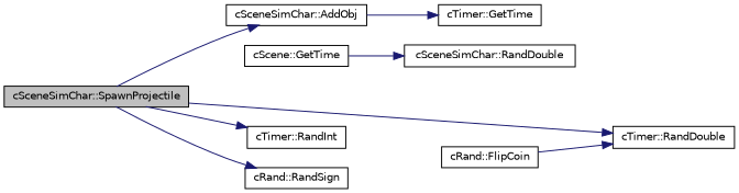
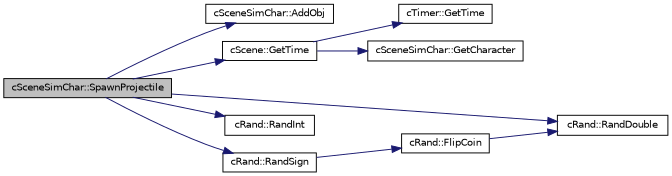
  digraph {
    rankdir=LR
    node [color=black fillcolor=white fontname=Helvetica fontsize=10 shape=record style=filled]
    edge [color=midnightblue fontname=Helvetica fontsize=10 labelfontname=Helvetica labelfontsize=10 style=solid]
    n1 [fillcolor=grey75 fontcolor=black height=0.2 label="cSceneSimChar::SpawnProjectile" width=0.4]
    n2 [height=0.2 label="cSceneSimChar::AddObj" width=0.4]
    n3 [height=0.2 label="cScene::GetTime" width=0.4]
-   n4 [height=0.2 label="cTimer::RandDouble" width=0.4]
-   n5 [height=0.2 label="cTimer::RandInt" width=0.4]
+   n4 [height=0.2 label="cRand::RandDouble" width=0.4]
+   n5 [height=0.2 label="cRand::RandInt" width=0.4]
    n6 [height=0.2 label="cRand::RandSign" width=0.4]
-   n7 [height=0.2 label="cSceneSimChar::RandDouble" width=0.4]
+   n7 [height=0.2 label="cSceneSimChar::GetCharacter" width=0.4]
    n8 [height=0.2 label="cTimer::GetTime" width=0.4]
    n9 [height=0.2 label="cRand::FlipCoin" width=0.4]
    n1 -> n2
+   n1 -> n3
    n1 -> n4
    n1 -> n5
    n1 -> n6
    n3 -> n7
-   n2 -> n8
+   n3 -> n8
+   n6 -> n9
    n9 -> n4
  }
